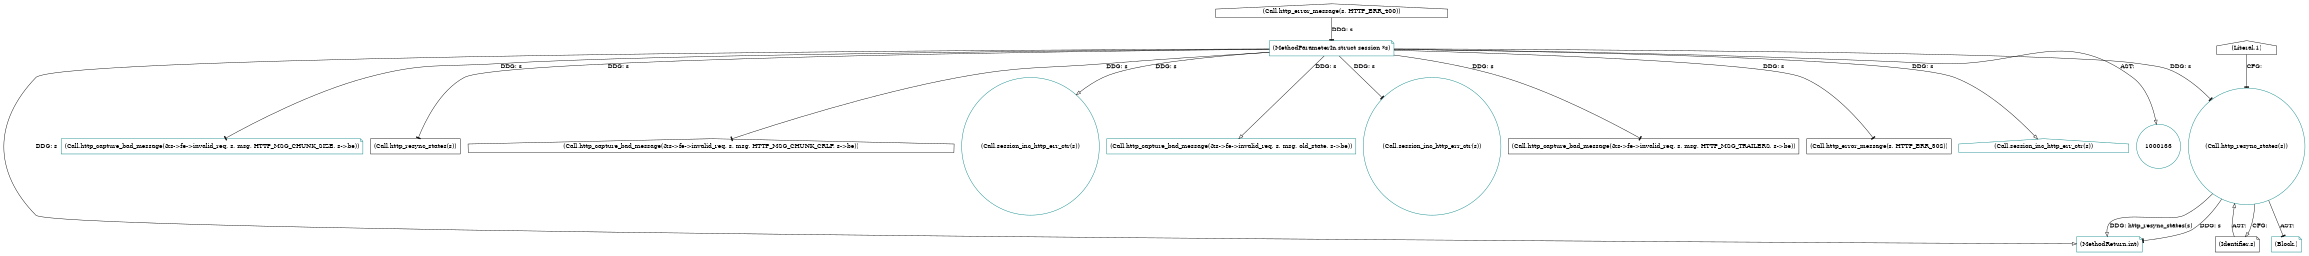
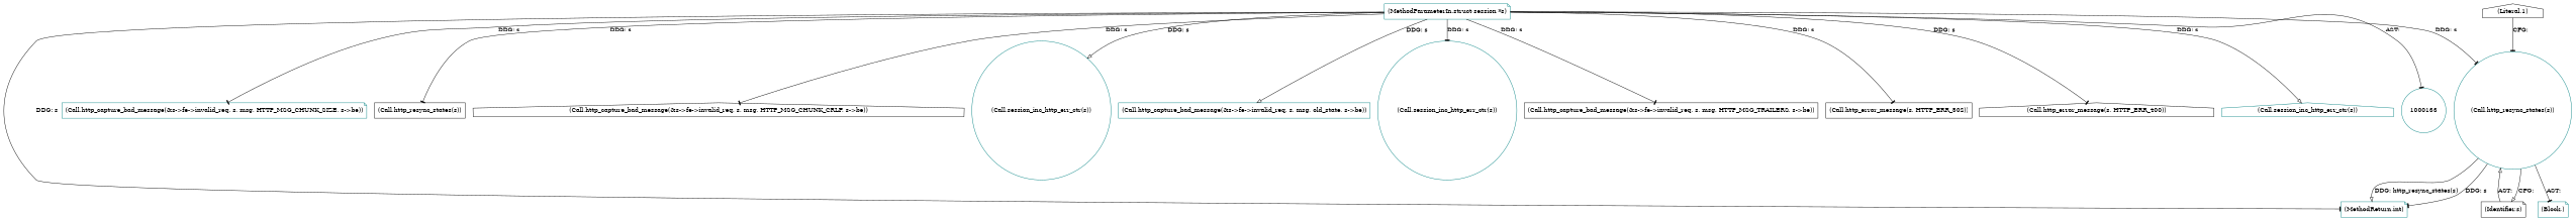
  digraph {
    node [color=teal shape=note]
    edge [arrowhead=tee]
    n1 [label="(Call,http_resync_states(s))" shape=circle]
    n2 [color=black label="(Identifier,s)"]
    n3 [label="(MethodReturn,int)"]
    n4 [label="(Block,)"]
    n5 [label="(MethodParameterIn,struct session *s)"]
    n6 [label="(Call,http_capture_bad_message(&s->fe->invalid_req, s, msg, HTTP_MSG_CHUNK_SIZE, s->be))"]
    n7 [color=black label="(Call,http_resync_states(s))" shape=box]
    n8 [color=black label="(Call,http_capture_bad_message(&s->fe->invalid_req, s, msg, HTTP_MSG_CHUNK_CRLF, s->be))" shape=house]
    n9 [label="(Call,session_inc_http_err_ctr(s))" shape=circle]
    n10 [label="(Call,http_capture_bad_message(&s->fe->invalid_req, s, msg, old_state, s->be))" shape=box]
    n11 [label="(Call,session_inc_http_err_ctr(s))" shape=circle]
    n12 [color=black label="(Call,http_capture_bad_message(&s->fe->invalid_req, s, msg, HTTP_MSG_TRAILERS, s->be))" shape=box]
    n13 [color=black label="(Call,http_error_message(s, HTTP_ERR_502))" shape=box]
    n14 [color=black label="(Call,http_error_message(s, HTTP_ERR_400))" shape=house]
    n15 [label="(Call,session_inc_http_err_ctr(s))" shape=house]
    1000133 [shape=circle]
    n17 [color=black label="(Literal,1)" shape=house]
    n1 -> n2 [arrowhead=onormal label="CFG: "]
    n1 -> n3 [arrowhead=onormal label="DDG: http_resync_states(s)"]
    n1 -> n3 [label="DDG: s"]
    n1 -> n4 [label="AST: "]
    n2 -> n1 [arrowhead=onormal label="AST: "]
    n5 -> n1 [label="DDG: s"]
-   n5 -> n3 [arrowhead=onormal label="DDG: s"]
+   n5 -> n3 [label="DDG: s"]
    n5 -> n6 [label="DDG: s"]
    n5 -> n7 [label="DDG: s"]
    n5 -> n8 [label="DDG: s"]
    n5 -> n9 [arrowhead=onormal label="DDG: s"]
    n5 -> n10 [arrowhead=onormal label="DDG: s"]
    n5 -> n11 [label="DDG: s"]
    n5 -> n12 [label="DDG: s"]
    n5 -> n13 [label="DDG: s"]
-   n14 -> n5 [label="DDG: s"]
+   n5 -> n14 [label="DDG: s"]
    n5 -> n15 [arrowhead=onormal label="DDG: s"]
-   n5 -> 1000133 [arrowhead=onormal label="AST: "]
+   n5 -> 1000133 [label="AST: "]
    n17 -> n1 [label="CFG: "]
  }
